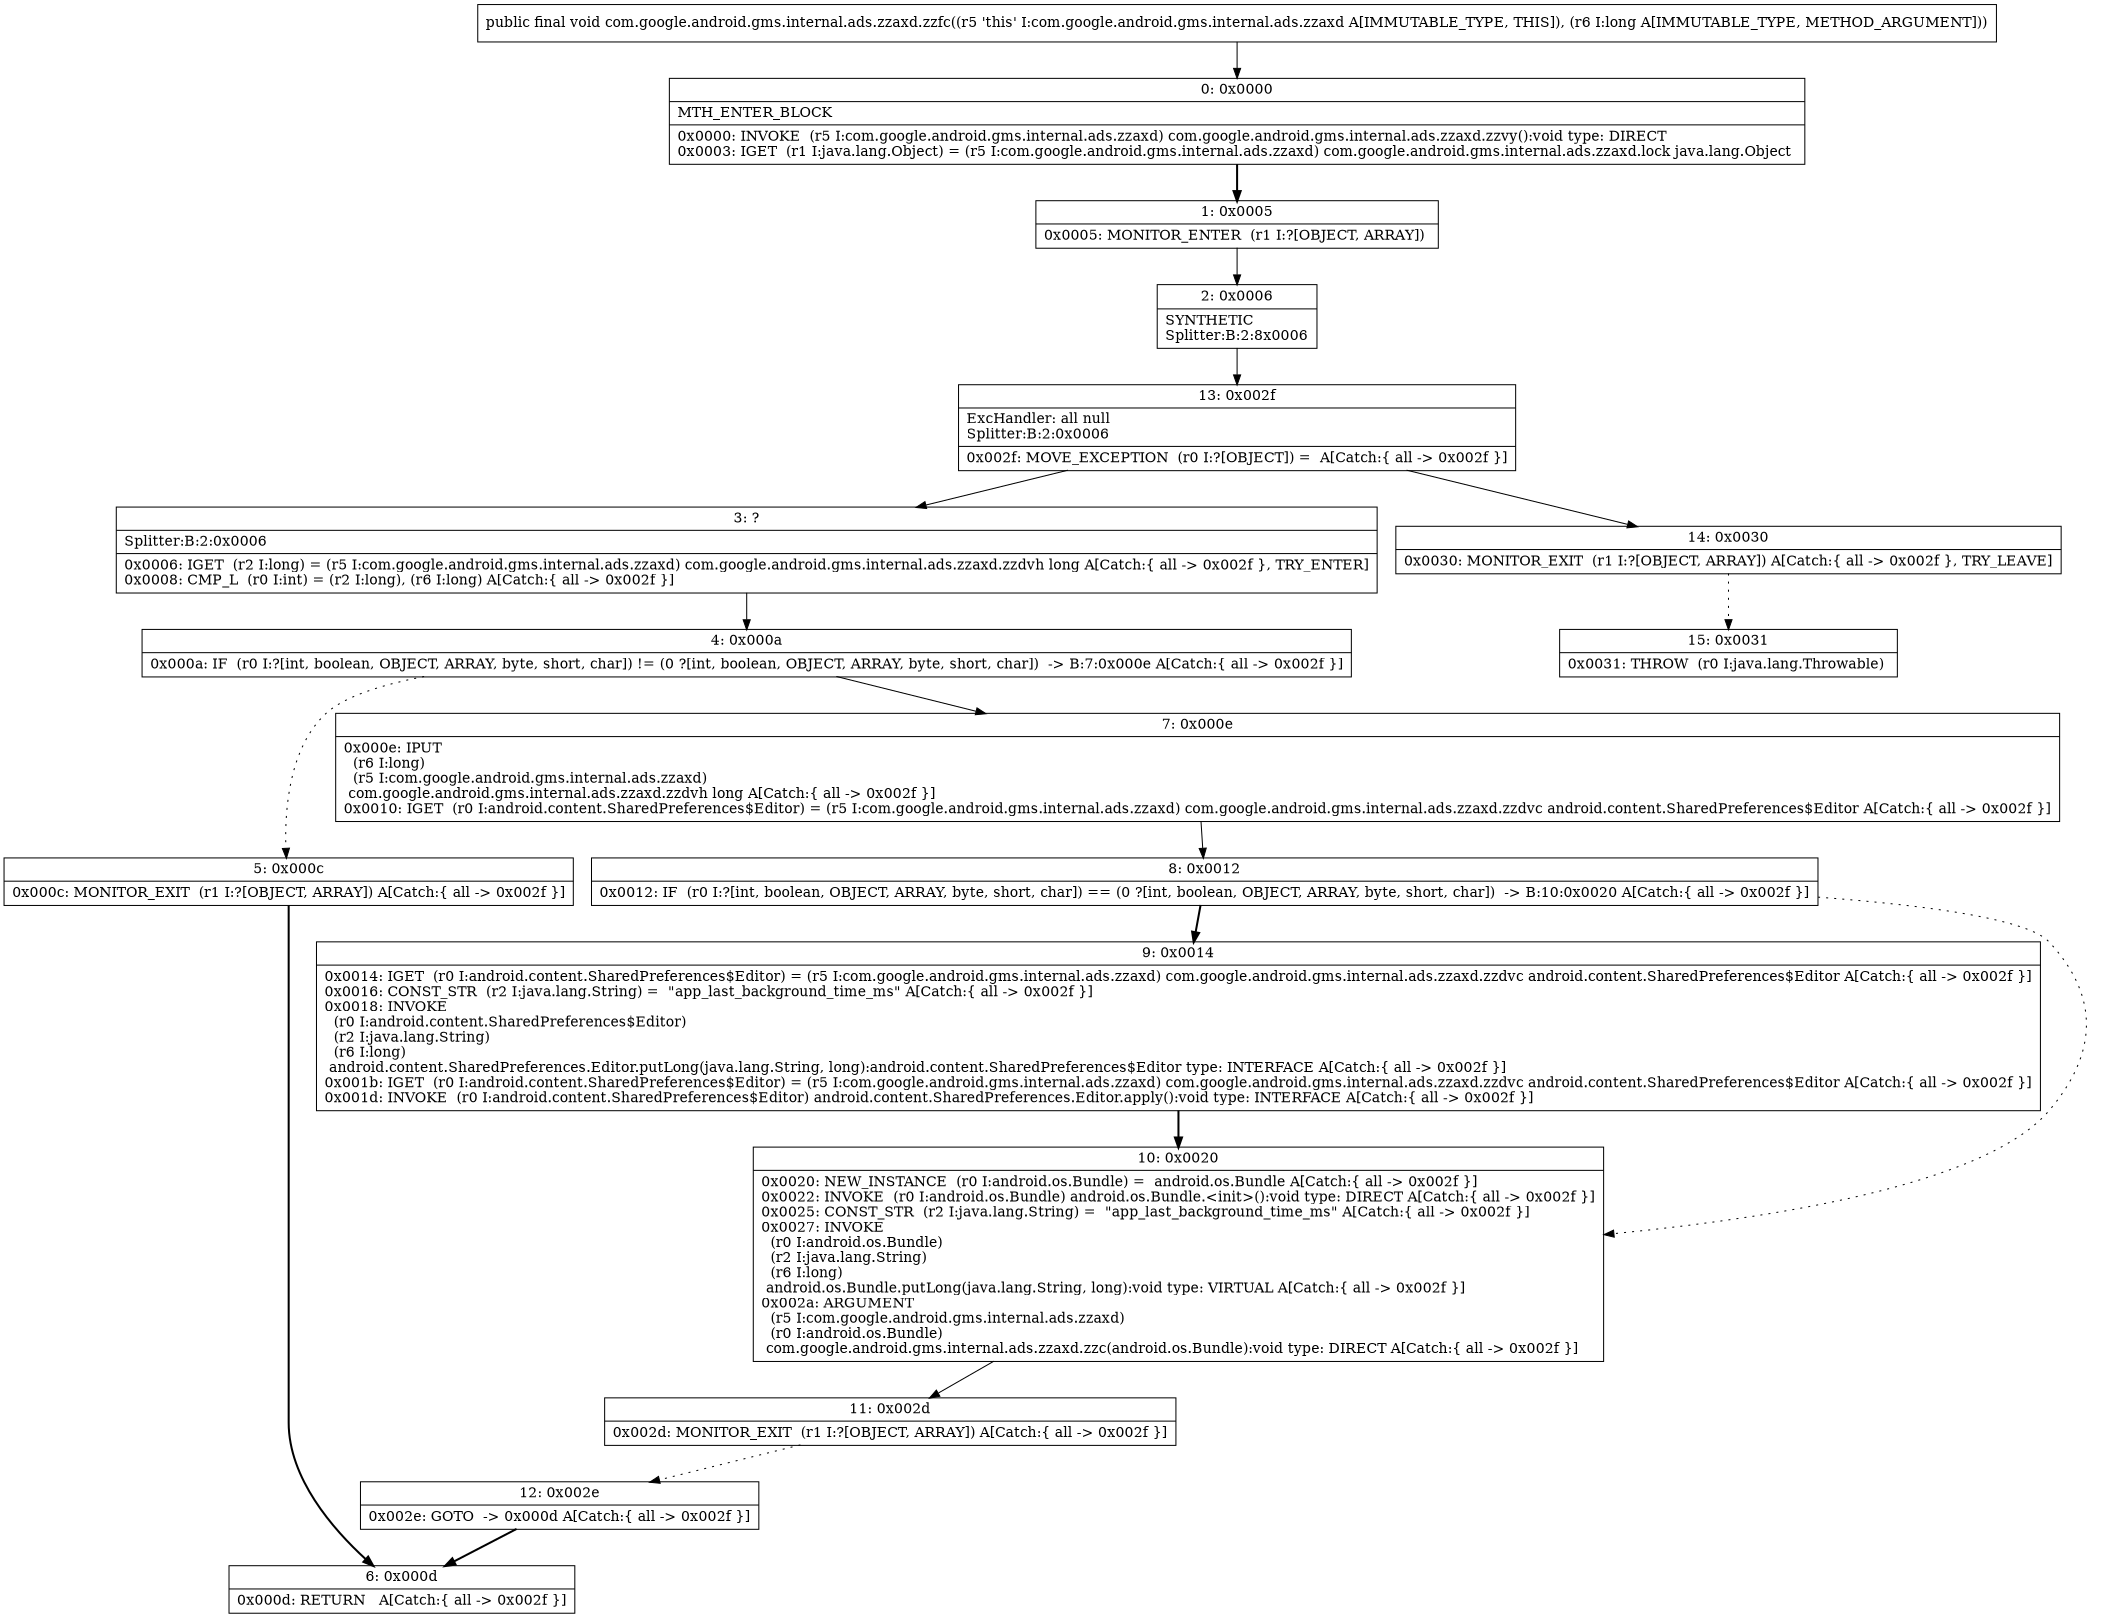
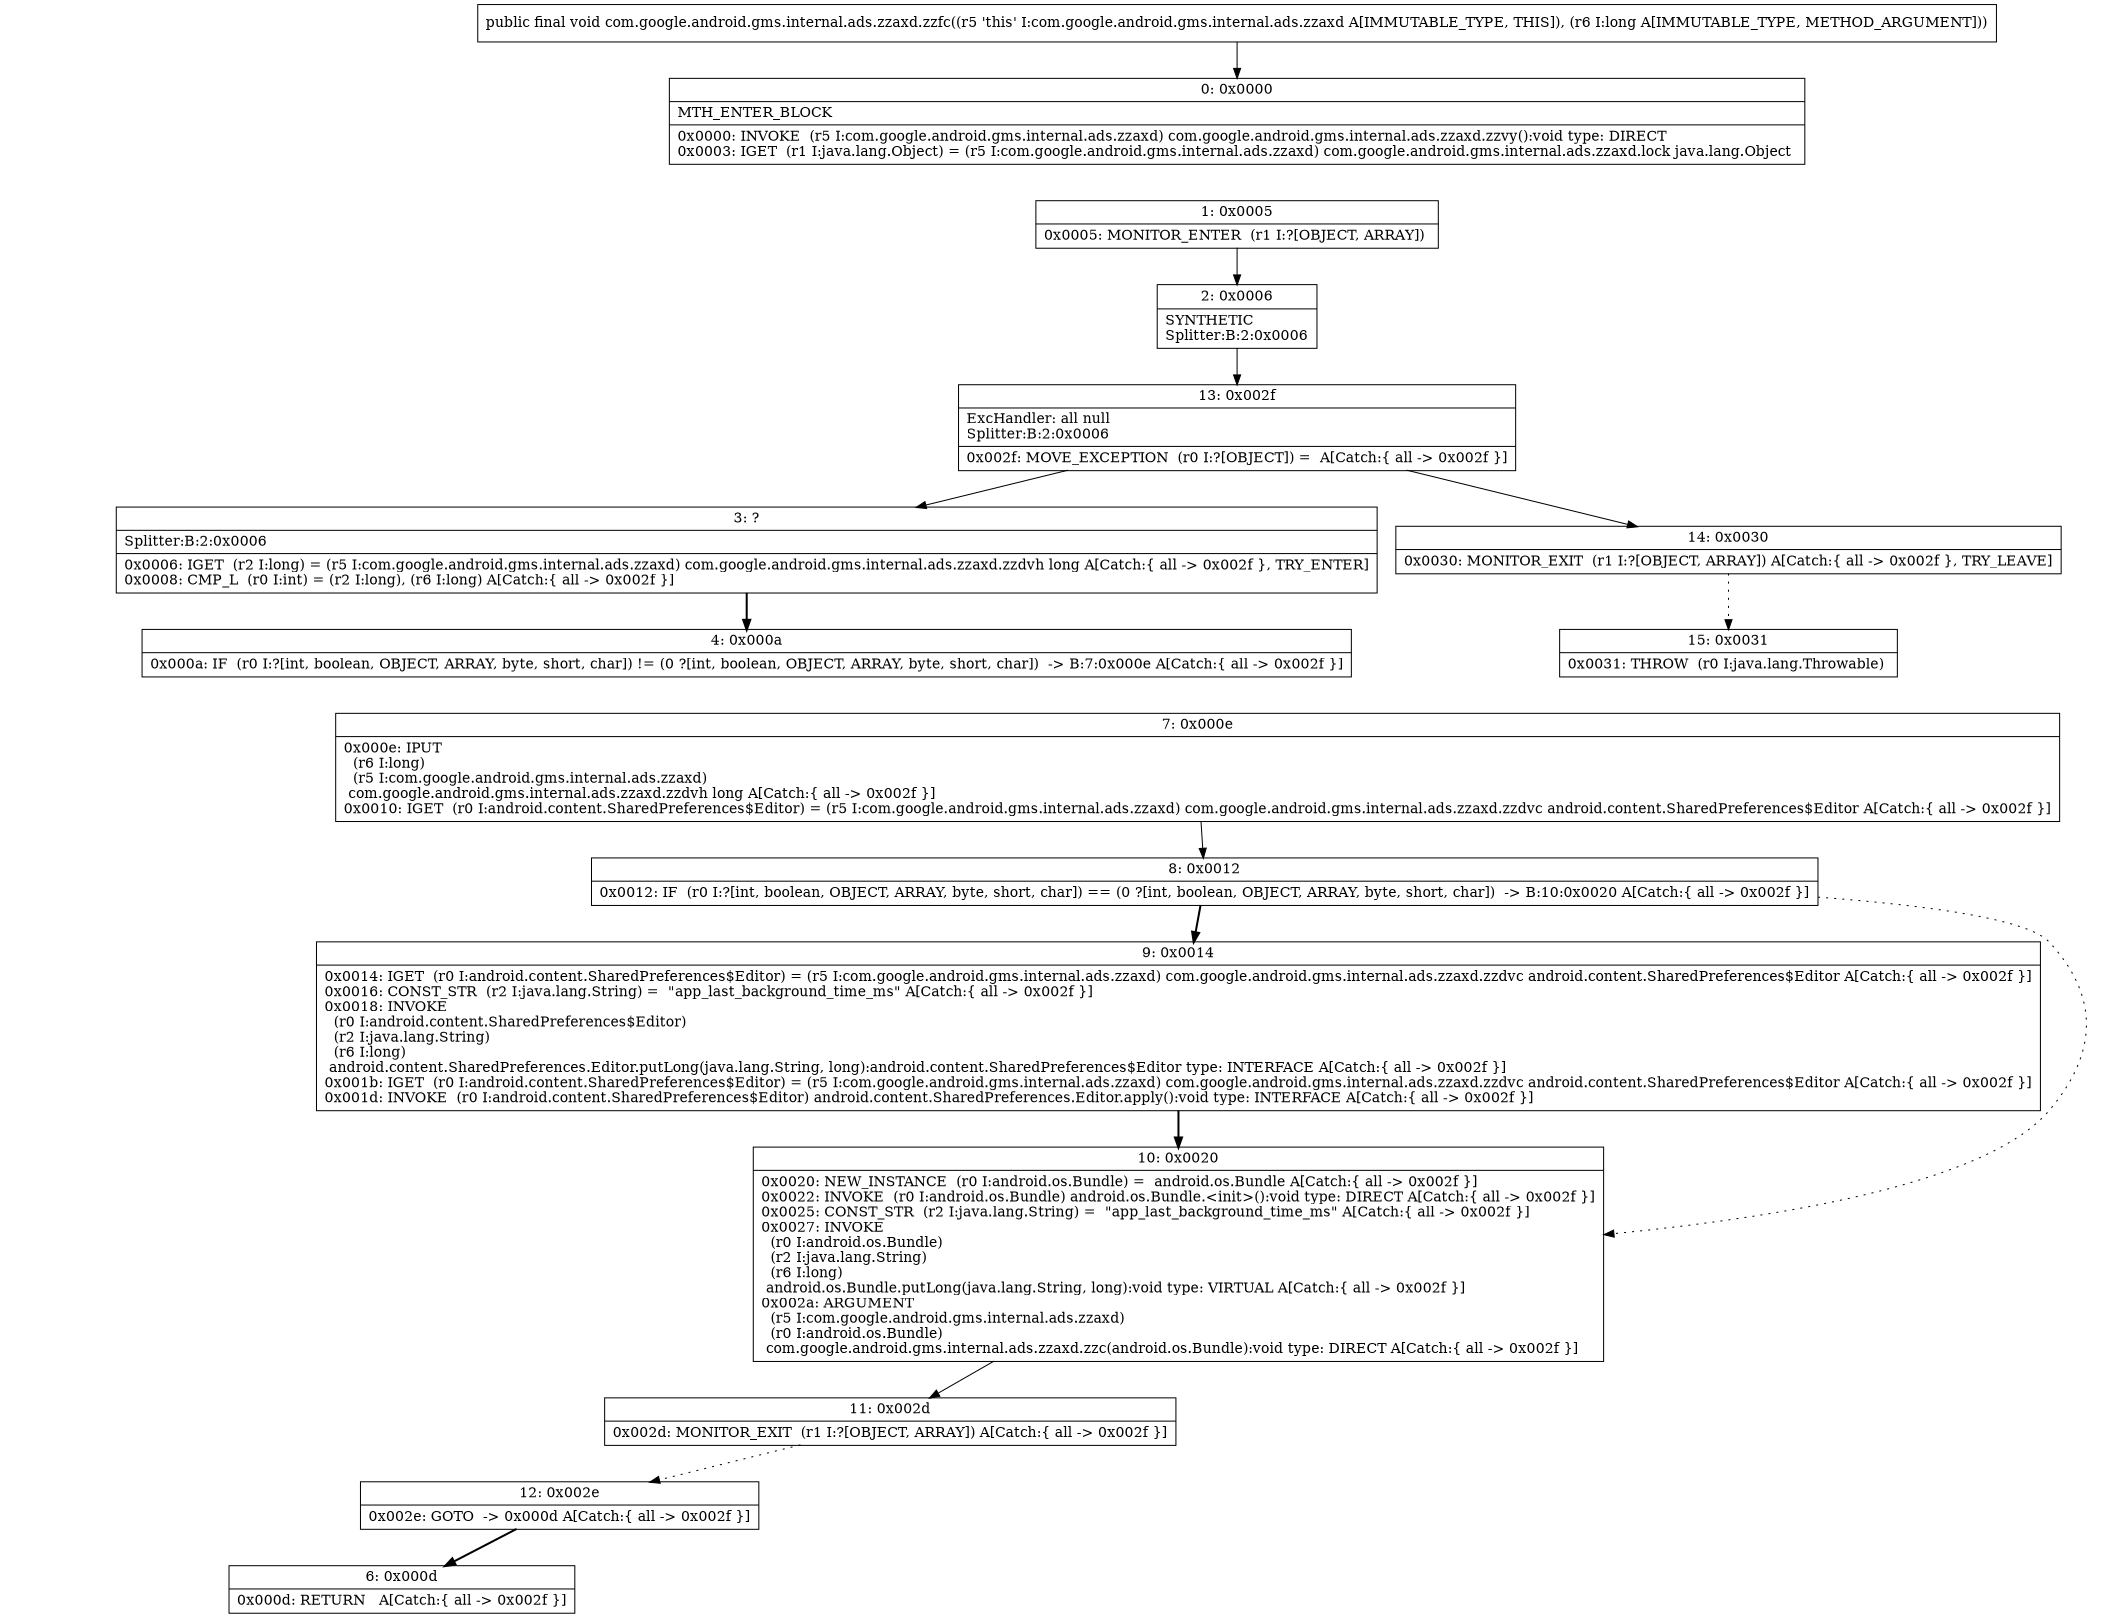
  digraph {
    node [shape=record]
    edge [style=solid]
    n1 [label="{0\:\ 0x0000|MTH_ENTER_BLOCK\l|0x0000: INVOKE  (r5 I:com.google.android.gms.internal.ads.zzaxd) com.google.android.gms.internal.ads.zzaxd.zzvy():void type: DIRECT \l0x0003: IGET  (r1 I:java.lang.Object) = (r5 I:com.google.android.gms.internal.ads.zzaxd) com.google.android.gms.internal.ads.zzaxd.lock java.lang.Object \l}"]
    n2 [label="{1\:\ 0x0005|0x0005: MONITOR_ENTER  (r1 I:?[OBJECT, ARRAY]) \l}"]
-   n3 [label="{2\:\ 0x0006|SYNTHETIC\lSplitter:B:2:8x0006\l}"]
+   n3 [label="{2\:\ 0x0006|SYNTHETIC\lSplitter:B:2:0x0006\l}"]
    n4 [label="{13\:\ 0x002f|ExcHandler: all null\lSplitter:B:2:0x0006\l|0x002f: MOVE_EXCEPTION  (r0 I:?[OBJECT]) =  A[Catch:\{ all \-\> 0x002f \}]\l}"]
    n5 [label="{3\:\ ?|Splitter:B:2:0x0006\l|0x0006: IGET  (r2 I:long) = (r5 I:com.google.android.gms.internal.ads.zzaxd) com.google.android.gms.internal.ads.zzaxd.zzdvh long A[Catch:\{ all \-\> 0x002f \}, TRY_ENTER]\l0x0008: CMP_L  (r0 I:int) = (r2 I:long), (r6 I:long) A[Catch:\{ all \-\> 0x002f \}]\l}"]
    n6 [label="{4\:\ 0x000a|0x000a: IF  (r0 I:?[int, boolean, OBJECT, ARRAY, byte, short, char]) != (0 ?[int, boolean, OBJECT, ARRAY, byte, short, char])  \-\> B:7:0x000e A[Catch:\{ all \-\> 0x002f \}]\l}"]
    n7 [label="{14\:\ 0x0030|0x0030: MONITOR_EXIT  (r1 I:?[OBJECT, ARRAY]) A[Catch:\{ all \-\> 0x002f \}, TRY_LEAVE]\l}"]
-   n8 [label="{5\:\ 0x000c|0x000c: MONITOR_EXIT  (r1 I:?[OBJECT, ARRAY]) A[Catch:\{ all \-\> 0x002f \}]\l}"]
    n9 [label="{7\:\ 0x000e|0x000e: IPUT  \l  (r6 I:long)\l  (r5 I:com.google.android.gms.internal.ads.zzaxd)\l com.google.android.gms.internal.ads.zzaxd.zzdvh long A[Catch:\{ all \-\> 0x002f \}]\l0x0010: IGET  (r0 I:android.content.SharedPreferences$Editor) = (r5 I:com.google.android.gms.internal.ads.zzaxd) com.google.android.gms.internal.ads.zzaxd.zzdvc android.content.SharedPreferences$Editor A[Catch:\{ all \-\> 0x002f \}]\l}"]
    n10 [label="{6\:\ 0x000d|0x000d: RETURN   A[Catch:\{ all \-\> 0x002f \}]\l}"]
    n11 [label="{8\:\ 0x0012|0x0012: IF  (r0 I:?[int, boolean, OBJECT, ARRAY, byte, short, char]) == (0 ?[int, boolean, OBJECT, ARRAY, byte, short, char])  \-\> B:10:0x0020 A[Catch:\{ all \-\> 0x002f \}]\l}"]
    n12 [label="{9\:\ 0x0014|0x0014: IGET  (r0 I:android.content.SharedPreferences$Editor) = (r5 I:com.google.android.gms.internal.ads.zzaxd) com.google.android.gms.internal.ads.zzaxd.zzdvc android.content.SharedPreferences$Editor A[Catch:\{ all \-\> 0x002f \}]\l0x0016: CONST_STR  (r2 I:java.lang.String) =  \"app_last_background_time_ms\" A[Catch:\{ all \-\> 0x002f \}]\l0x0018: INVOKE  \l  (r0 I:android.content.SharedPreferences$Editor)\l  (r2 I:java.lang.String)\l  (r6 I:long)\l android.content.SharedPreferences.Editor.putLong(java.lang.String, long):android.content.SharedPreferences$Editor type: INTERFACE A[Catch:\{ all \-\> 0x002f \}]\l0x001b: IGET  (r0 I:android.content.SharedPreferences$Editor) = (r5 I:com.google.android.gms.internal.ads.zzaxd) com.google.android.gms.internal.ads.zzaxd.zzdvc android.content.SharedPreferences$Editor A[Catch:\{ all \-\> 0x002f \}]\l0x001d: INVOKE  (r0 I:android.content.SharedPreferences$Editor) android.content.SharedPreferences.Editor.apply():void type: INTERFACE A[Catch:\{ all \-\> 0x002f \}]\l}"]
    n13 [label="{10\:\ 0x0020|0x0020: NEW_INSTANCE  (r0 I:android.os.Bundle) =  android.os.Bundle A[Catch:\{ all \-\> 0x002f \}]\l0x0022: INVOKE  (r0 I:android.os.Bundle) android.os.Bundle.\<init\>():void type: DIRECT A[Catch:\{ all \-\> 0x002f \}]\l0x0025: CONST_STR  (r2 I:java.lang.String) =  \"app_last_background_time_ms\" A[Catch:\{ all \-\> 0x002f \}]\l0x0027: INVOKE  \l  (r0 I:android.os.Bundle)\l  (r2 I:java.lang.String)\l  (r6 I:long)\l android.os.Bundle.putLong(java.lang.String, long):void type: VIRTUAL A[Catch:\{ all \-\> 0x002f \}]\l0x002a: ARGUMENT  \l  (r5 I:com.google.android.gms.internal.ads.zzaxd)\l  (r0 I:android.os.Bundle)\l com.google.android.gms.internal.ads.zzaxd.zzc(android.os.Bundle):void type: DIRECT A[Catch:\{ all \-\> 0x002f \}]\l}"]
    n14 [label="{11\:\ 0x002d|0x002d: MONITOR_EXIT  (r1 I:?[OBJECT, ARRAY]) A[Catch:\{ all \-\> 0x002f \}]\l}"]
    n15 [label="{12\:\ 0x002e|0x002e: GOTO  \-\> 0x000d A[Catch:\{ all \-\> 0x002f \}]\l}"]
    n16 [label="{15\:\ 0x0031|0x0031: THROW  (r0 I:java.lang.Throwable) \l}"]
    n17 [label="{public final void com.google.android.gms.internal.ads.zzaxd.zzfc((r5 'this' I:com.google.android.gms.internal.ads.zzaxd A[IMMUTABLE_TYPE, THIS]), (r6 I:long A[IMMUTABLE_TYPE, METHOD_ARGUMENT])) }"]
-   n1 -> n2 [style=bold]
    n2 -> n3
    n3 -> n4
    n4 -> n5
    n4 -> n7
-   n5 -> n6
-   n6 -> n8 [style=dotted]
-   n6 -> n9
+   n5 -> n6 [style=bold]
    n7 -> n16 [style=dotted]
-   n8 -> n10 [style=bold]
    n9 -> n11
    n11 -> n12 [style=bold]
    n11 -> n13 [style=dotted]
    n12 -> n13 [style=bold]
    n13 -> n14
    n14 -> n15 [style=dotted]
    n15 -> n10 [style=bold]
    n17 -> n1
  }
